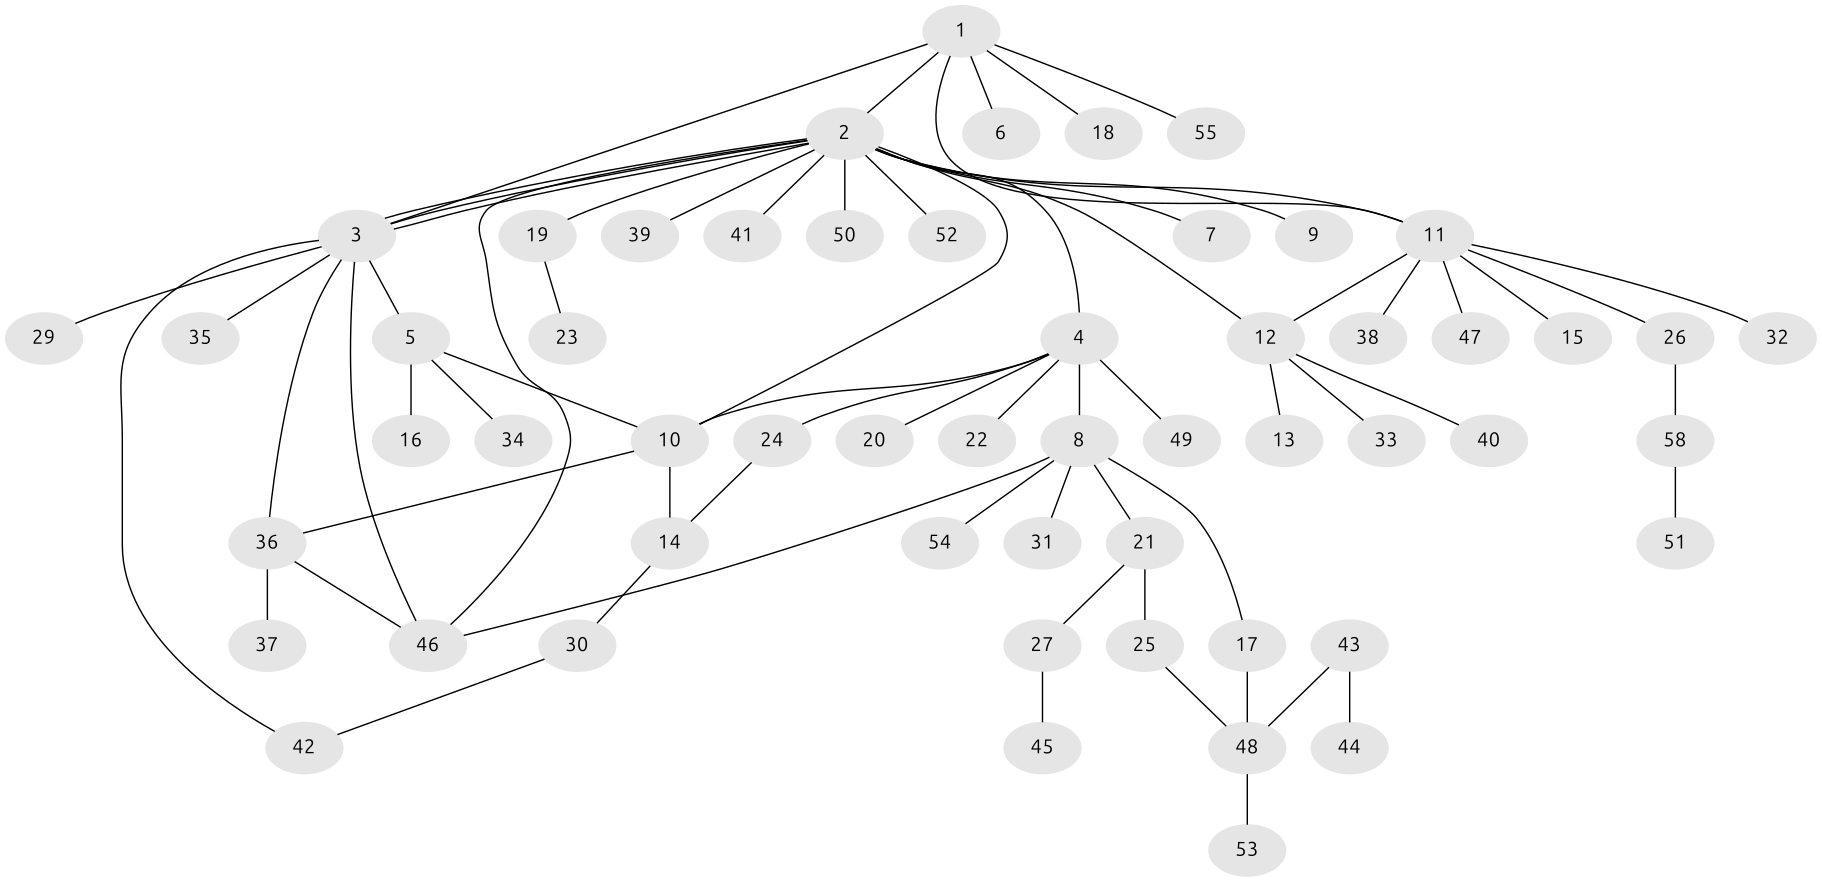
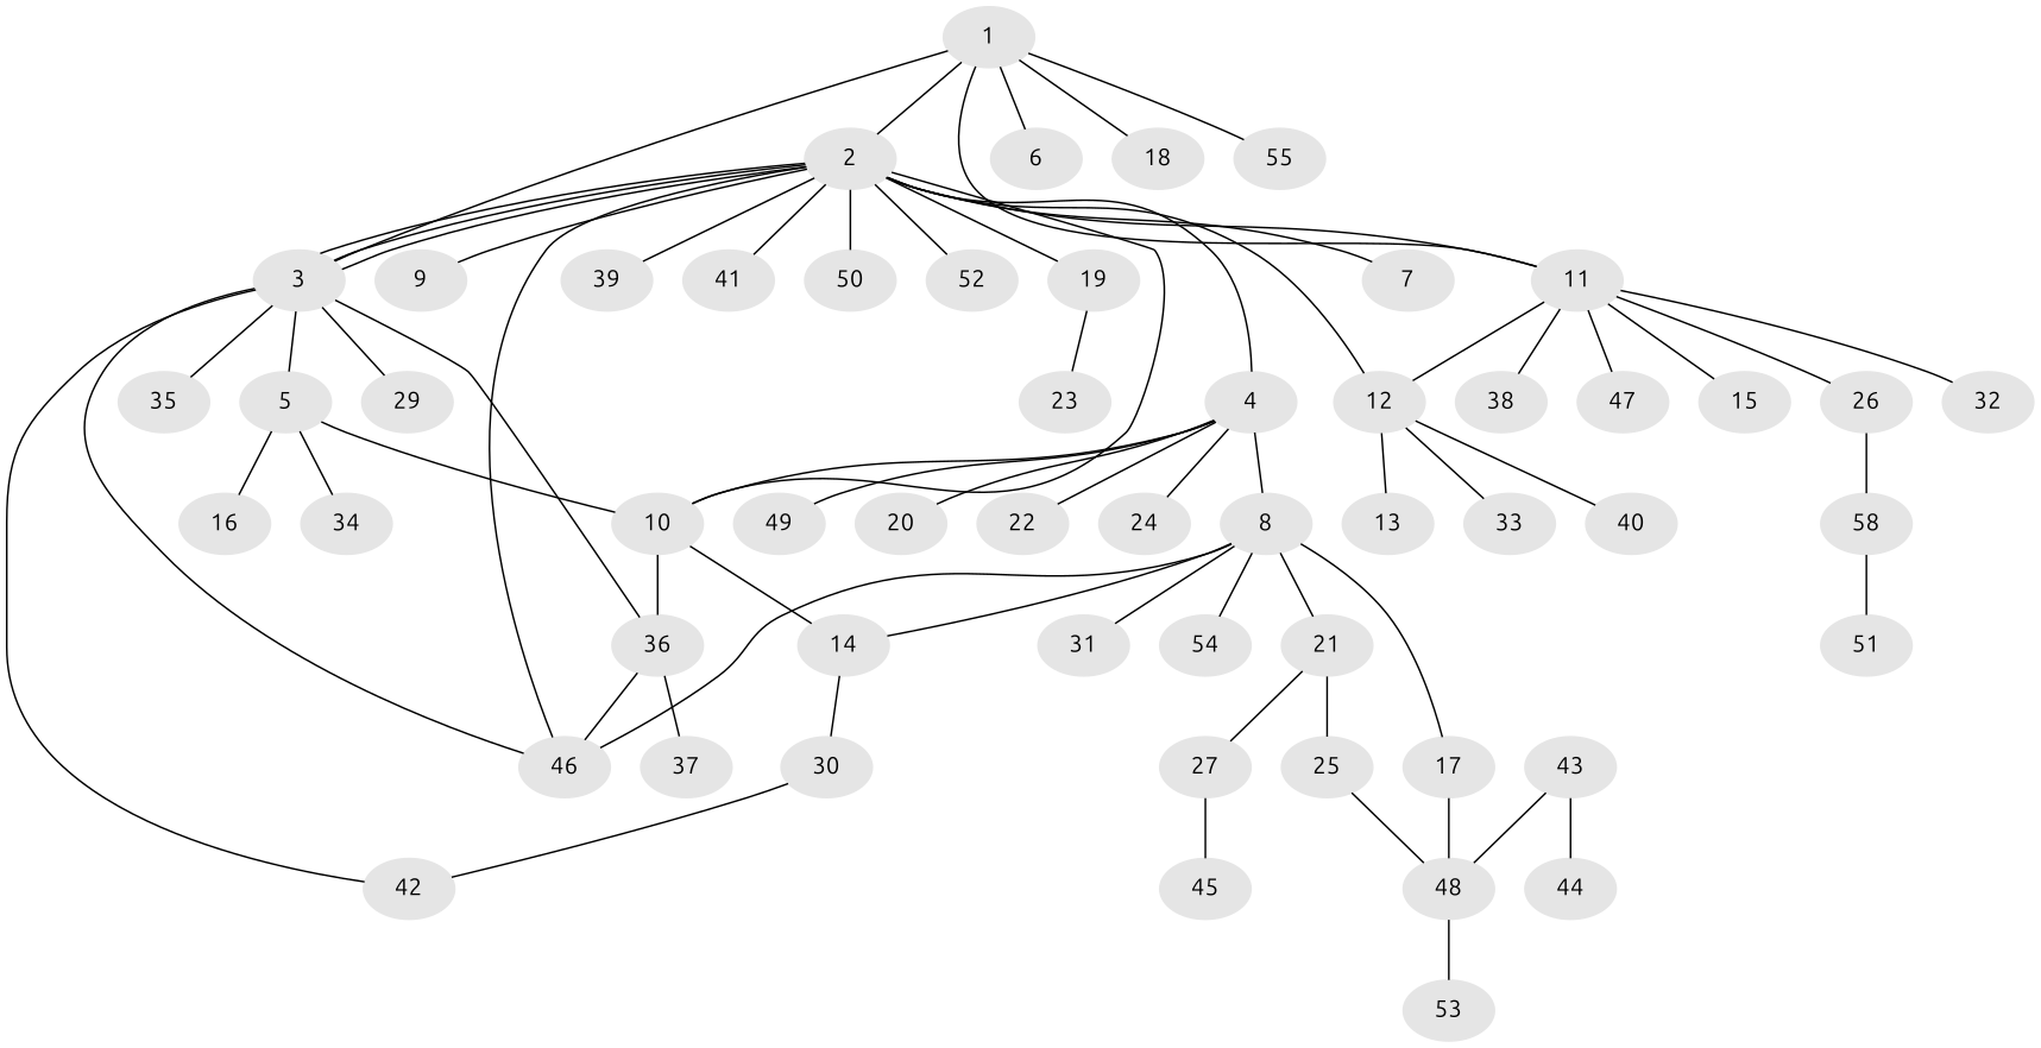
  graph {
    fontname=Ubuntu
    node [color=gray90 fontname=Ubuntu style=filled]
    edge [fontname=Ubuntu]
    1
    2
    3
    6
    11
    18
    55
    4
    7
    9
    10
    12
    19
    39
    41
    46
    50
    52
    5
    29
    35
    36
    42
    15
    26
    32
    38
    47
    8
    20
    22
    24
    49
    14
    13
    33
    40
    23
    43
    48
    44
    16
    34
    37
    17
    21
    31
    54
    30
    25
    27
    n52 [label=58]
    53
    45
    51
    1 -- 2
    1 -- 3
    1 -- 6
    1 -- 11
    1 -- 18
    1 -- 55
    2 -- 3
    2 -- 3
    2 -- 3
    2 -- 11
    2 -- 4
    2 -- 7
    2 -- 9
    2 -- 10
    2 -- 12
    2 -- 19
    2 -- 39
    2 -- 41
    2 -- 46
    2 -- 50
    2 -- 52
    3 -- 46
    3 -- 5
    3 -- 29
    3 -- 35
    3 -- 36
    3 -- 42
    11 -- 12
    11 -- 15
    11 -- 26
    11 -- 32
    11 -- 38
    11 -- 47
    4 -- 10
    4 -- 8
    4 -- 20
    4 -- 22
    4 -- 24
    4 -- 49
    10 -- 36
    10 -- 14
    12 -- 13
    12 -- 33
    12 -- 40
    19 -- 23
    5 -- 10
    5 -- 16
    5 -- 34
    36 -- 46
    36 -- 37
    26 -- n52
    8 -- 46
-   24 -- 14
+   8 -- 14
    8 -- 17
    8 -- 21
    8 -- 31
    8 -- 54
    14 -- 30
    43 -- 48
    43 -- 44
    48 -- 53
    17 -- 48
    21 -- 25
    21 -- 27
    30 -- 42
    25 -- 48
    27 -- 45
    n52 -- 51
  }
